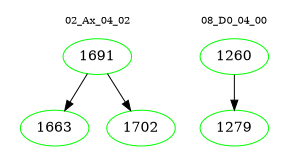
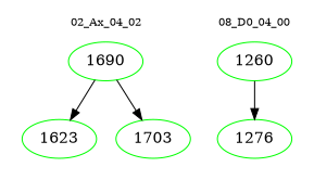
  digraph {
    node [color=green]
    edge [color=black]
-   n1 [label=1691]
-   n2 [label=1663]
-   n3 [label=1702]
+   n1 [label=1690]
+   n2 [label=1623]
+   n3 [label=1703]
    n4 [label=1260]
-   n5 [label=1279]
+   n5 [label=1276]
    subgraph cluster_1 {
      color=white
      fontsize=10
      label="02_Ax_04_02"
      n1
      n2
      n3
    }
    subgraph cluster_2 {
      color=white
      fontsize=10
      label="08_D0_04_00"
      n4
      n5
    }
    n1 -> n2
    n1 -> n3
    n4 -> n5
  }
